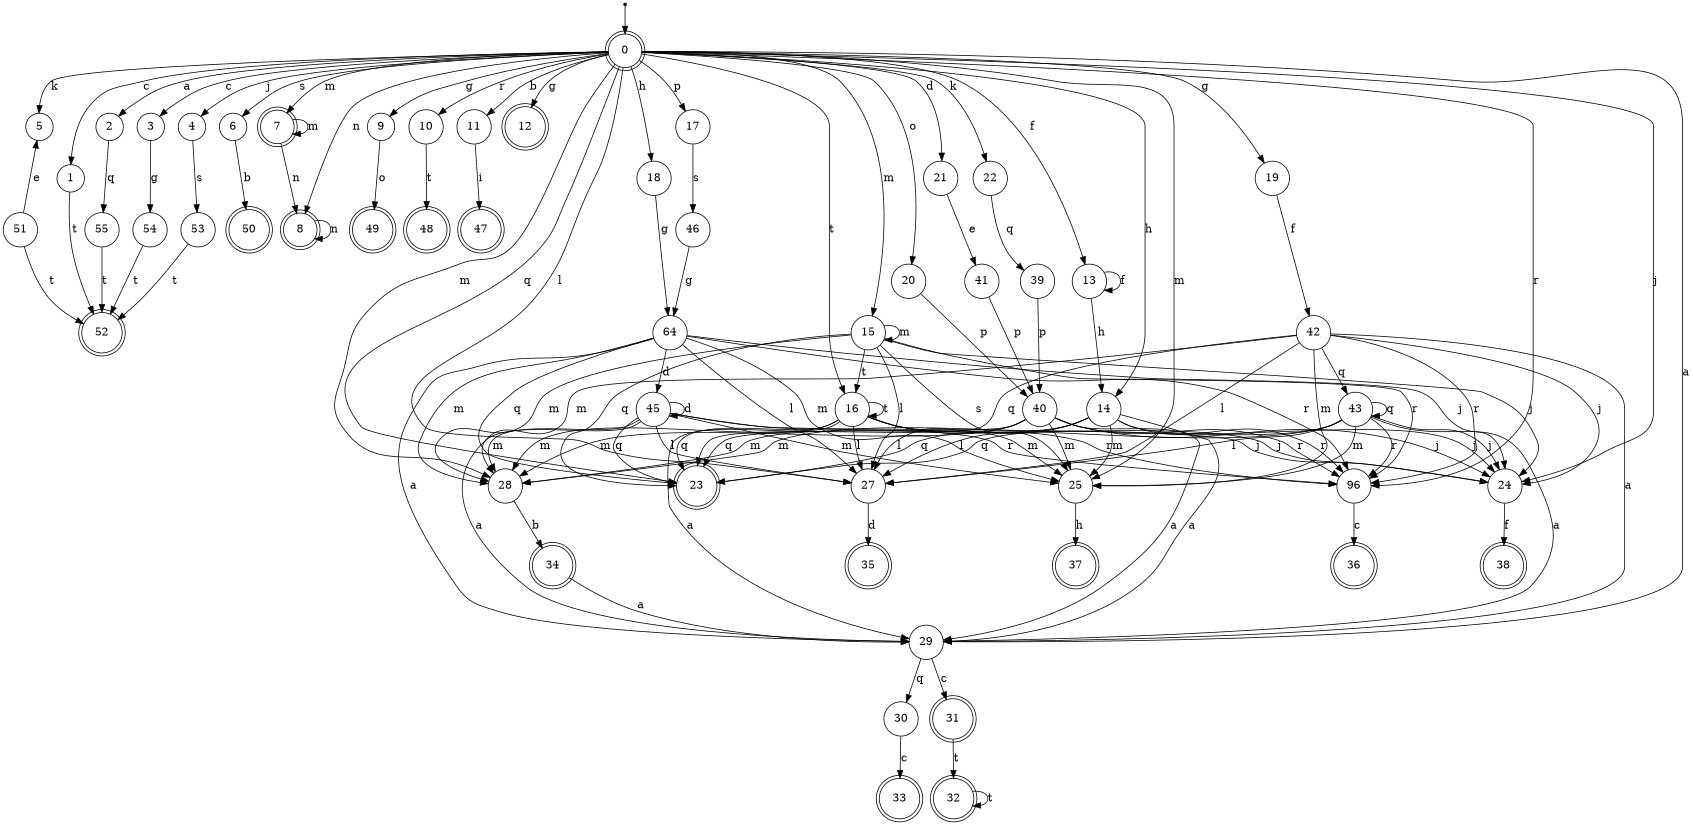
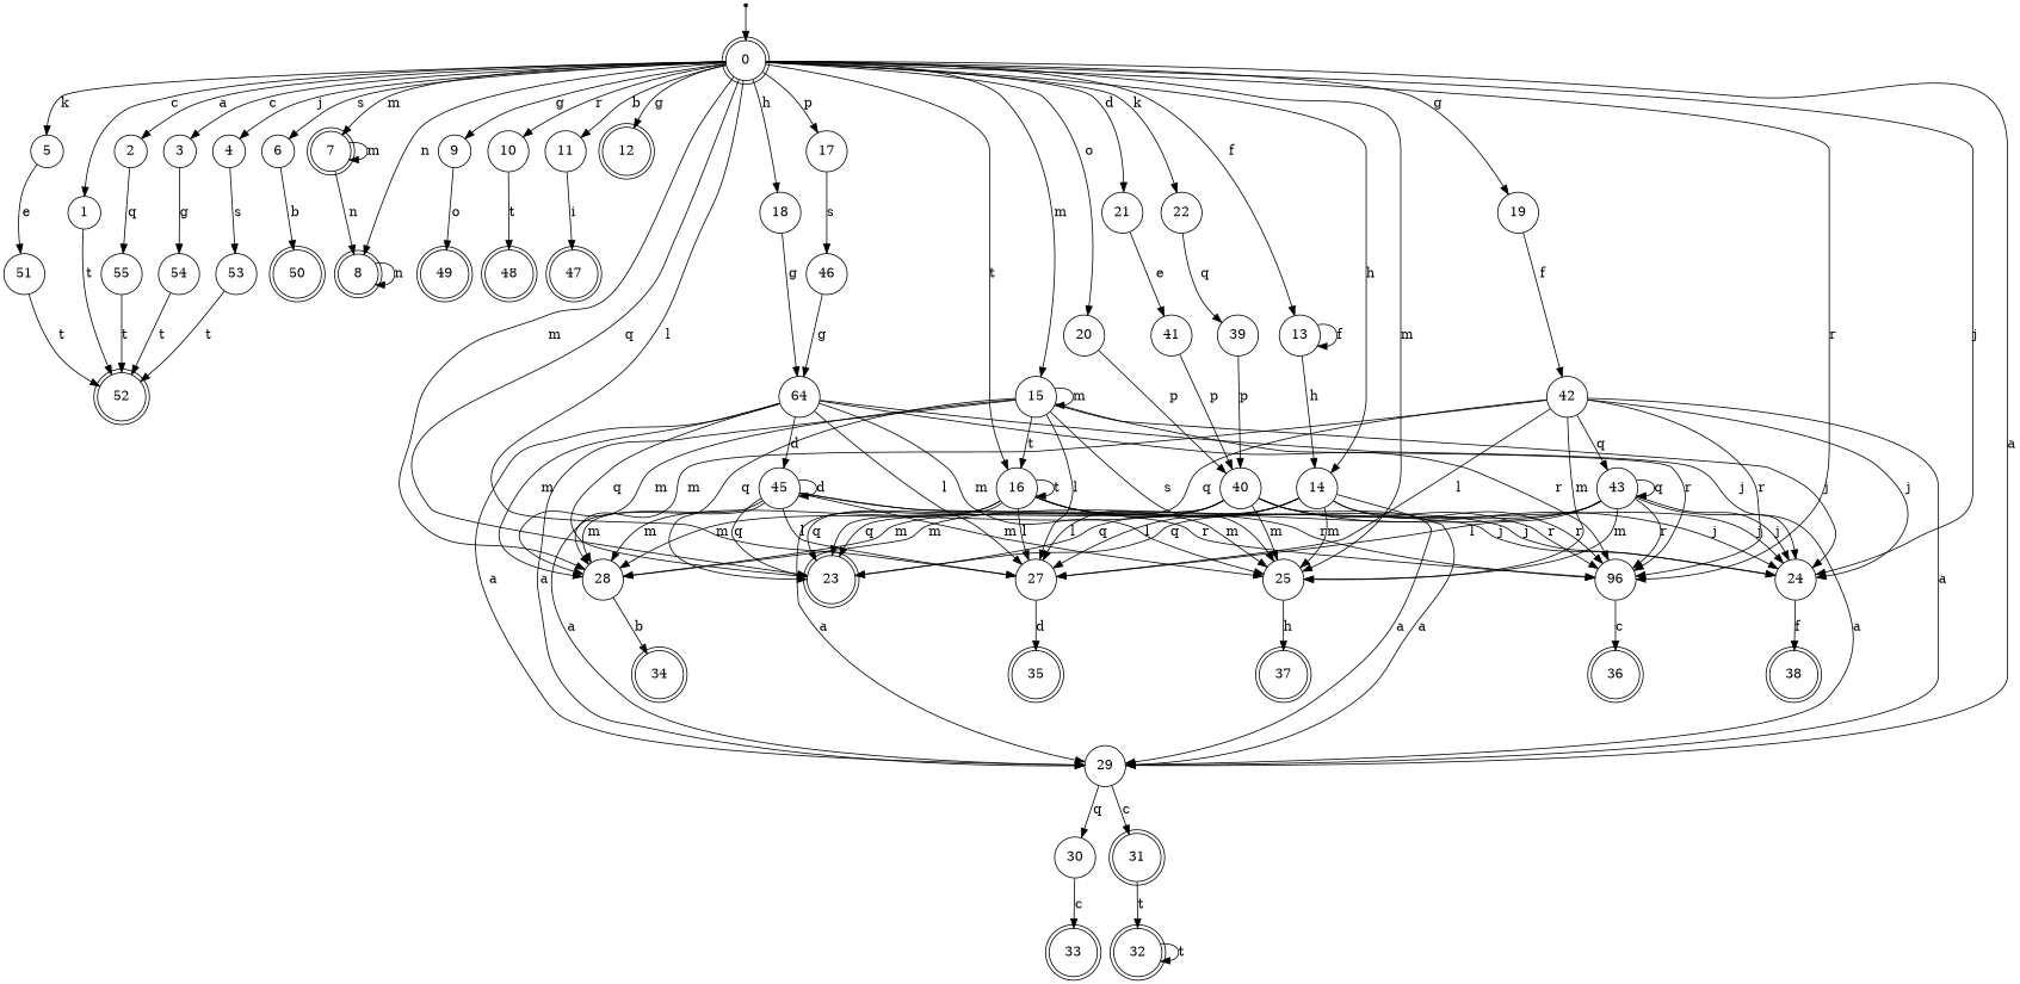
  digraph {
    rankdir=TB
    node [shape=circle]
    dummy0 [shape=point]
    0 [shape=doublecircle]
    1
    2
    3
    4
    5
    6
    7 [shape=doublecircle]
    8 [shape=doublecircle]
    9
    10
    11
    12 [shape=doublecircle]
    13
    14
    15
    16
    17
    18
    19
    20
    21
    22
    23 [shape=doublecircle]
    24
    25
    n28 [label=96]
    27
    28
    29
    52 [shape=doublecircle]
    55
    54
    53
    51
    50 [shape=doublecircle]
    49 [shape=doublecircle]
    48 [shape=doublecircle]
    47 [shape=doublecircle]
    46
    n42 [label=64]
    42
    40
    41
    39
    38 [shape=doublecircle]
    37 [shape=doublecircle]
    36 [shape=doublecircle]
    35 [shape=doublecircle]
    34 [shape=doublecircle]
    30
    31 [shape=doublecircle]
    45
    43
    33 [shape=doublecircle]
    32 [shape=doublecircle]
    dummy0 -> 0
    0 -> 1 [label=c]
    0 -> 2 [label=a]
    0 -> 3 [label=c]
    0 -> 4 [label=j]
    0 -> 5 [label=k]
    0 -> 6 [label=s]
    0 -> 7 [label=m]
    0 -> 8 [label=n]
    0 -> 9 [label=g]
    0 -> 10 [label=r]
    0 -> 11 [label=b]
    0 -> 12 [label=g]
    0 -> 13 [label=f]
    0 -> 14 [label=h]
    0 -> 15 [label=m]
    0 -> 16 [label=t]
    0 -> 17 [label=p]
    0 -> 18 [label=h]
    0 -> 19 [label=g]
    0 -> 20 [label=o]
    0 -> 21 [label=d]
    0 -> 22 [label=k]
    0 -> 23 [label=q]
    0 -> 24 [label=j]
    0 -> 25 [label=m]
    0 -> n28 [label=r]
    0 -> 27 [label=l]
    0 -> 28 [label=m]
    0 -> 29 [label=a]
    1 -> 52 [label=t]
    2 -> 55 [label=q]
    3 -> 54 [label=g]
    4 -> 53 [label=s]
-   51 -> 5 [label=e]
+   5 -> 51 [label=e]
    6 -> 50 [label=b]
    7 -> 7 [label=m]
    7 -> 8 [label=n]
    8 -> 8 [label=n]
    9 -> 49 [label=o]
    10 -> 48 [label=t]
    11 -> 47 [label=i]
    13 -> 13 [label=f]
    13 -> 14 [label=h]
    14 -> 23 [label=q]
    14 -> 24 [label=j]
    14 -> 25 [label=m]
    14 -> n28 [label=r]
    14 -> 27 [label=l]
    14 -> 28 [label=m]
    14 -> 29 [label=a]
    15 -> 15 [label=m]
    15 -> 16 [label=t]
    15 -> 23 [label=q]
    15 -> 24 [label=j]
    15 -> 25 [label=s]
    15 -> n28 [label=r]
    15 -> 27 [label=l]
    15 -> 28 [label=m]
-   34 -> 29 [label=a]
+   15 -> 29 [label=a]
    16 -> 16 [label=t]
    16 -> 23 [label=q]
    16 -> 24 [label=j]
    16 -> 25 [label=m]
    16 -> n28 [label=r]
    16 -> 27 [label=l]
    16 -> 28 [label=m]
    16 -> 29 [label=a]
    17 -> 46 [label=s]
    18 -> n42 [label=g]
    19 -> 42 [label=f]
    20 -> 40 [label=p]
    21 -> 41 [label=e]
    22 -> 39 [label=q]
    24 -> 38 [label=f]
    25 -> 37 [label=h]
    n28 -> 36 [label=c]
    27 -> 35 [label=d]
    28 -> 34 [label=b]
    29 -> 30 [label=q]
    29 -> 31 [label=c]
    55 -> 52 [label=t]
    54 -> 52 [label=t]
    53 -> 52 [label=t]
    51 -> 52 [label=t]
    46 -> n42 [label=g]
    n42 -> 23 [label=q]
    n42 -> 24 [label=j]
    n42 -> 25 [label=m]
    n42 -> n28 [label=r]
    n42 -> 27 [label=l]
    n42 -> 28 [label=m]
    n42 -> 29 [label=a]
    n42 -> 45 [label=d]
    42 -> 23 [label=q]
    42 -> 24 [label=j]
    42 -> 25 [label=m]
    42 -> n28 [label=r]
    42 -> 27 [label=l]
    42 -> 28 [label=m]
    42 -> 29 [label=a]
    42 -> 43 [label=q]
    40 -> 23 [label=q]
    40 -> 24 [label=j]
    40 -> 25 [label=m]
    40 -> n28 [label=r]
    40 -> 27 [label=l]
    40 -> 28 [label=m]
    40 -> 29 [label=a]
    41 -> 40 [label=p]
    39 -> 40 [label=p]
    30 -> 33 [label=c]
    31 -> 32 [label=t]
    45 -> 23 [label=q]
    45 -> 24 [label=j]
    45 -> 25 [label=m]
    45 -> n28 [label=r]
    45 -> 27 [label=l]
    45 -> 28 [label=m]
    45 -> 29 [label=a]
    45 -> 45 [label=d]
    43 -> 23 [label=q]
    43 -> 24 [label=j]
    43 -> 25 [label=m]
    43 -> n28 [label=r]
    43 -> 27 [label=l]
    43 -> 28 [label=m]
    43 -> 29 [label=a]
    43 -> 43 [label=q]
    32 -> 32 [label=t]
  }
